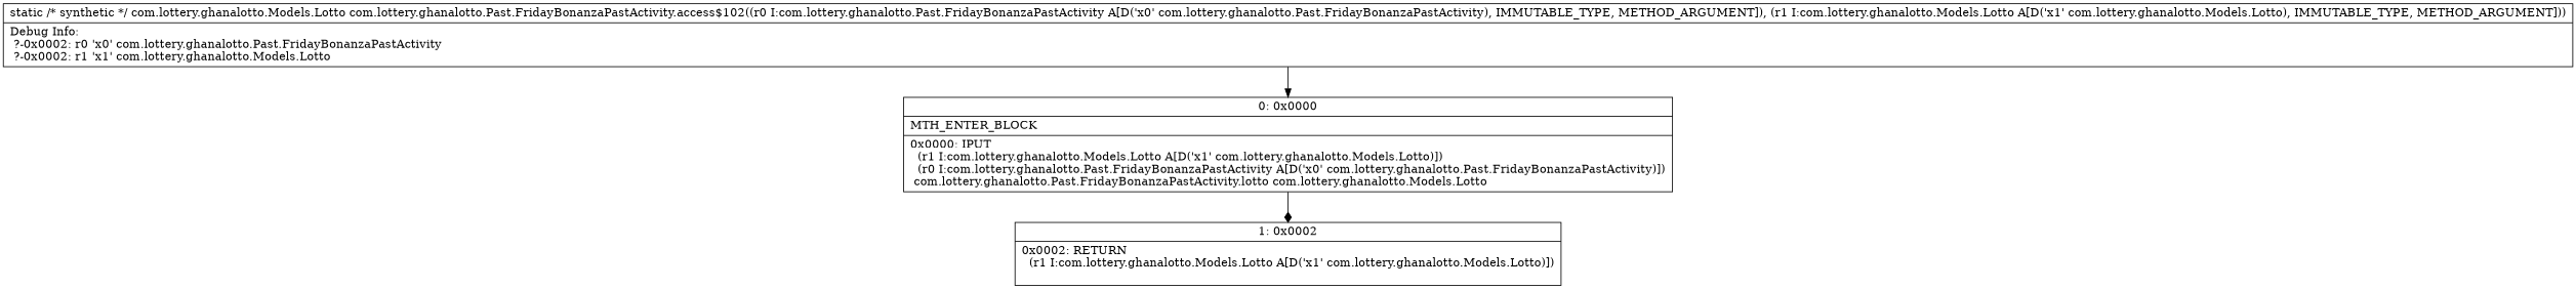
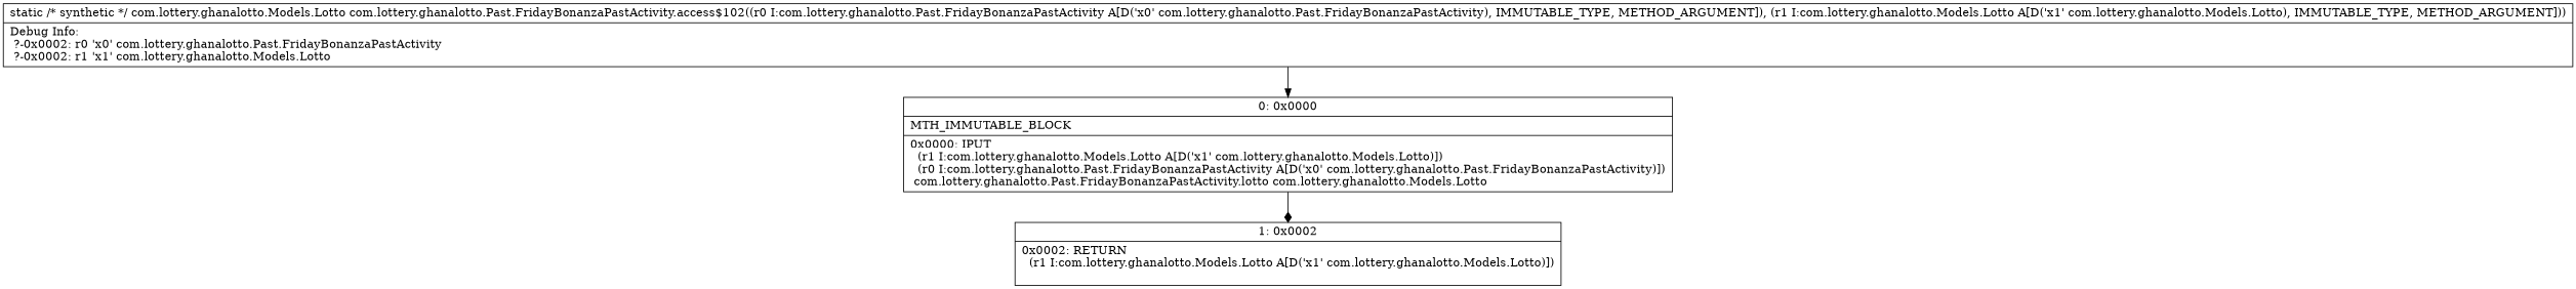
  digraph {
    node [shape=record]
-   n1 [label="{0\:\ 0x0000|MTH_ENTER_BLOCK\l|0x0000: IPUT  \l  (r1 I:com.lottery.ghanalotto.Models.Lotto A[D('x1' com.lottery.ghanalotto.Models.Lotto)])\l  (r0 I:com.lottery.ghanalotto.Past.FridayBonanzaPastActivity A[D('x0' com.lottery.ghanalotto.Past.FridayBonanzaPastActivity)])\l com.lottery.ghanalotto.Past.FridayBonanzaPastActivity.lotto com.lottery.ghanalotto.Models.Lotto \l}"]
+   n1 [label="{0\:\ 0x0000|MTH_IMMUTABLE_BLOCK\l|0x0000: IPUT  \l  (r1 I:com.lottery.ghanalotto.Models.Lotto A[D('x1' com.lottery.ghanalotto.Models.Lotto)])\l  (r0 I:com.lottery.ghanalotto.Past.FridayBonanzaPastActivity A[D('x0' com.lottery.ghanalotto.Past.FridayBonanzaPastActivity)])\l com.lottery.ghanalotto.Past.FridayBonanzaPastActivity.lotto com.lottery.ghanalotto.Models.Lotto \l}"]
    n2 [label="{1\:\ 0x0002|0x0002: RETURN  \l  (r1 I:com.lottery.ghanalotto.Models.Lotto A[D('x1' com.lottery.ghanalotto.Models.Lotto)])\l \l}"]
    n3 [label="{static \/* synthetic *\/ com.lottery.ghanalotto.Models.Lotto com.lottery.ghanalotto.Past.FridayBonanzaPastActivity.access$102((r0 I:com.lottery.ghanalotto.Past.FridayBonanzaPastActivity A[D('x0' com.lottery.ghanalotto.Past.FridayBonanzaPastActivity), IMMUTABLE_TYPE, METHOD_ARGUMENT]), (r1 I:com.lottery.ghanalotto.Models.Lotto A[D('x1' com.lottery.ghanalotto.Models.Lotto), IMMUTABLE_TYPE, METHOD_ARGUMENT]))  | Debug Info:\l  ?\-0x0002: r0 'x0' com.lottery.ghanalotto.Past.FridayBonanzaPastActivity\l  ?\-0x0002: r1 'x1' com.lottery.ghanalotto.Models.Lotto\l}"]
    n1 -> n2 [arrowhead=diamond]
    n3 -> n1 [arrowhead=normal]
  }
